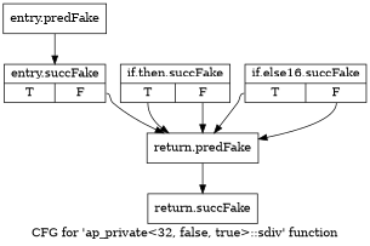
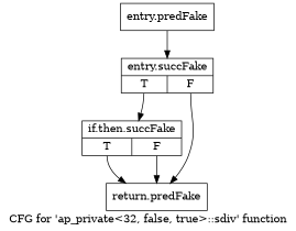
  digraph {
    label="CFG for 'ap_private\<32, false, true\>::sdiv' function"
    node [shape=record filename="/home/omerfaruk/tools/Xilinx/Vitis_HLS/2023.2/include/etc/ap_private.h" linenumber=2279]
    edge [execusionnum=0 filename="/home/omerfaruk/tools/Xilinx/Vitis_HLS/2023.2/include/etc/ap_private.h" tailport=s0]
    n1 [label="{entry.predFake}" filename="" linenumber=""]
    n2 [label="{entry.succFake|{<s0>T|<s1>F}}" linenumber=2271]
    n3 [label="{if.then.succFake|{<s0>T|<s1>F}}" linenumber=2272]
    n4 [label="{return.predFake}"]
-   n5 [label="{if.else16.succFake|{<s0>T|<s1>F}}" linenumber=2276]
-   n6 [label="{return.succFake}"]
    n1 -> n2
+   n2 -> n3
    n2 -> n4 [tailport=s1]
    n3 -> n4
    n3 -> n4 [tailport=s1]
-   n4 -> n6
-   n5 -> n4
-   n5 -> n4 [tailport=s1 filename=""]
  }
